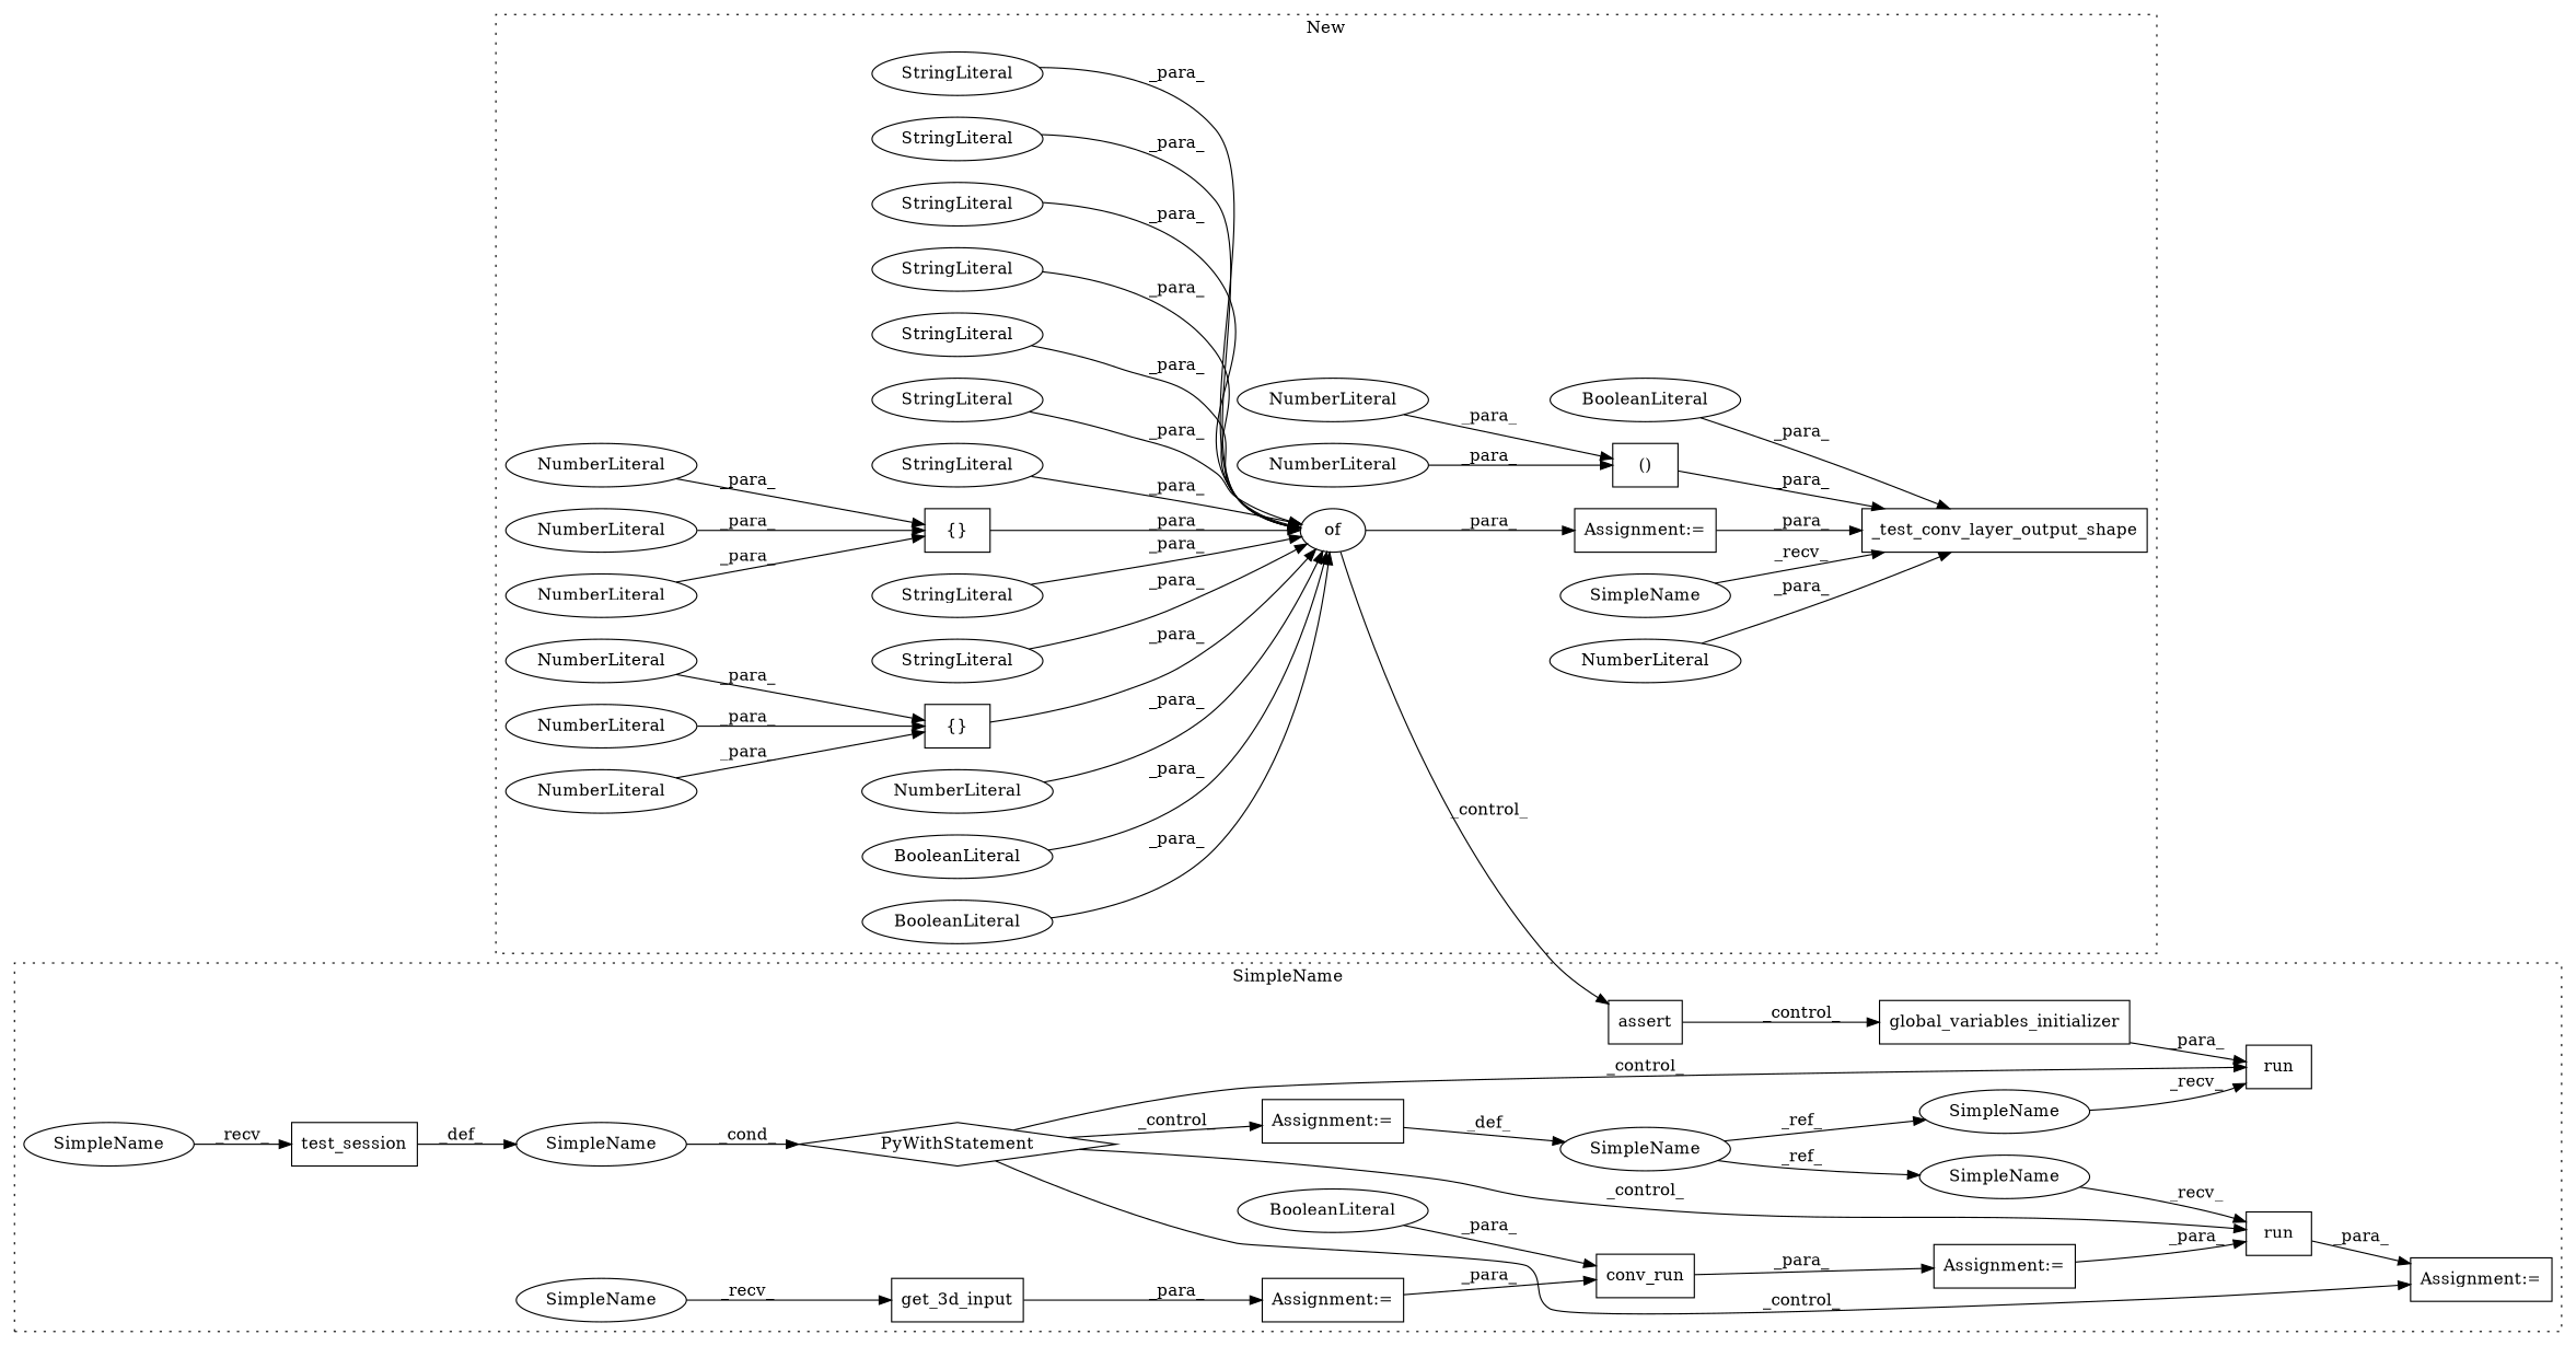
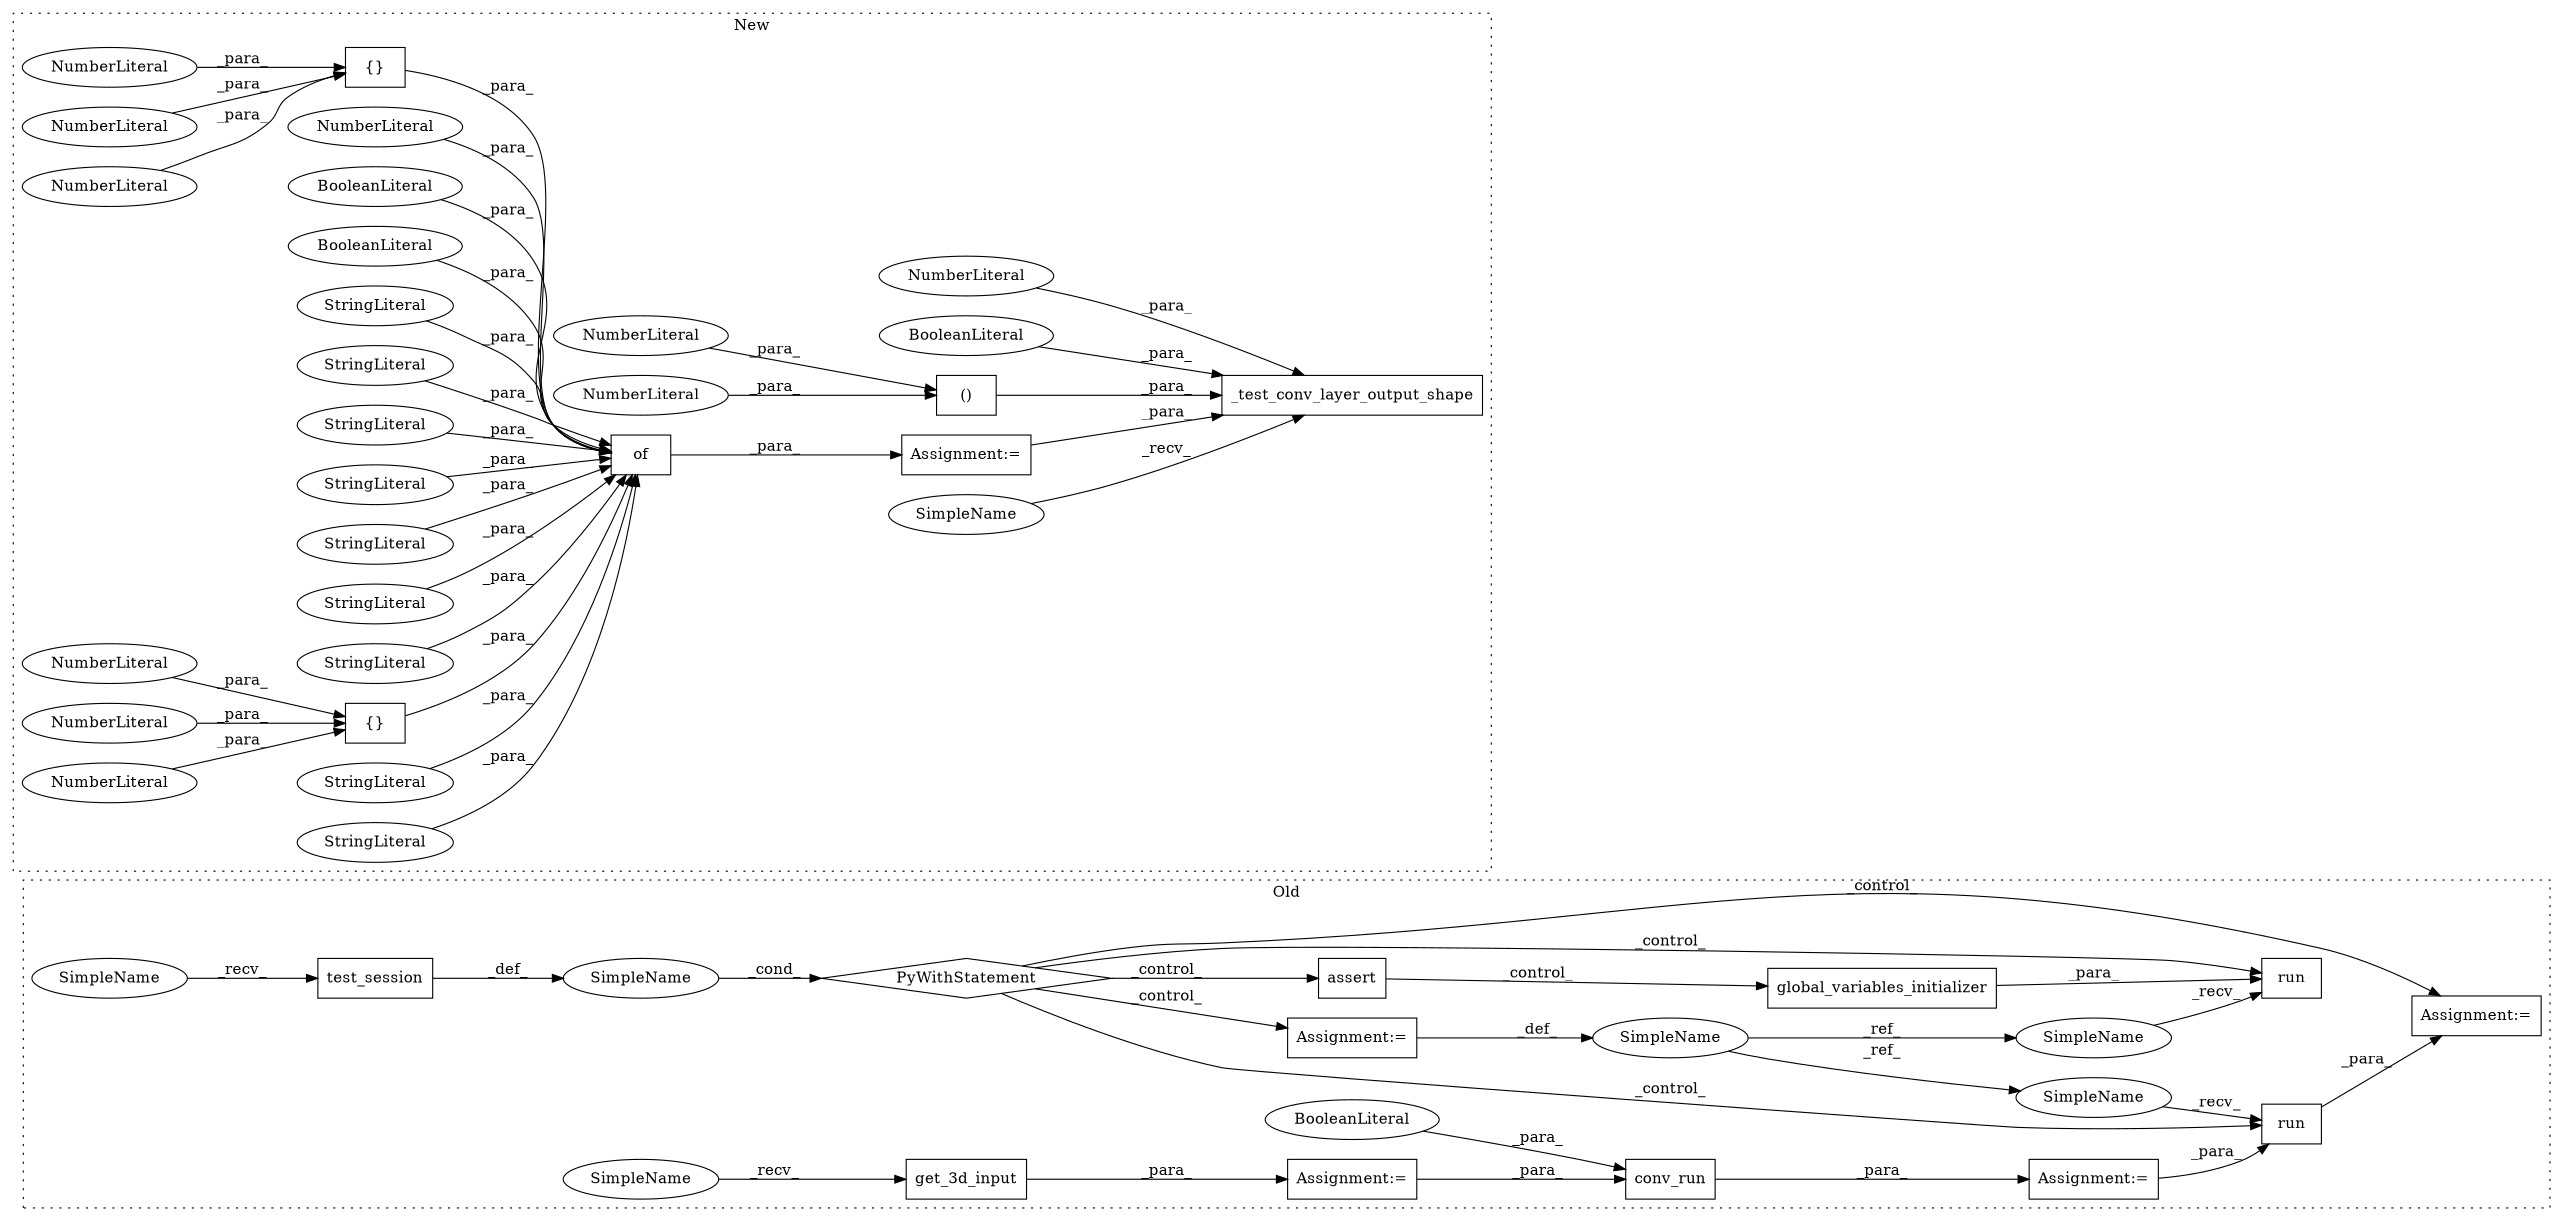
  digraph {
    rankdir=LR
    node [a=34 l=1 s=7168 shape=ellipse]
    n1 [a=32 l=14 label=get_3d_input s=6941 shape=box]
    n2 [a=32 l="9,1" label=conv_run s="7075,7097" shape=box]
    n3 [a=9 l=4 label=BooleanLiteral s=7089]
    n4 [a=32 l=14 label=test_session s=7140 shape=box]
    n5 [a=32 l=30 label=global_variables_initializer s=7200 shape=box]
    n6 [a=42 label=SimpleName l="" s=""]
    n7 [a=104 l="10,2" label=PyWithStatement s="7125,7154" shape=diamond]
    n8 [a=32 l="22,1" label=assert s="7281,7378" shape=box]
    n9 [a=32 l="4,1" label=run s="7185,7230" shape=box]
    n10 [a=7 label="Assignment:=" s=7245 shape=box]
    n11 [a=32 l="4,1" label=run s="7251,7267" shape=box]
    n12 [a=42 l=4 label=SimpleName]
    n13 [a=7 l=4 label="Assignment:=" shape=box]
    n14 [a=7 label="Assignment:=" s=6935 shape=box]
    n15 [a=7 label="Assignment:=" s=7074 shape=box]
    n16 [a=42 l=4 label=SimpleName s=7135]
    n17 [a=42 l=4 label=SimpleName s=6936]
    n18 [a=42 l=4 label=SimpleName s=7246]
    n19 [a=42 l=4 label=SimpleName s=7180]
    n20 [a=32 l="30,1" label=_test_conv_layer_output_shape s="7389,7506" shape=box]
    n21 [a=106 l=58 label="()" s=7438 shape=box]
    n22 [label=NumberLiteral s=7419]
    n23 [a=4 l="1,1" label="{}" s="7224,7230" shape=box]
    n24 [label=NumberLiteral s=7227]
    n25 [label=NumberLiteral s=7225]
    n26 [label=NumberLiteral s=7229]
-   n27 [a=32 l="3,1" label=of s="7179,7377"]
+   n27 [a=32 l="3,1" label=of s="7179,7377" shape=box]
    n28 [l=2 label=NumberLiteral s=7198]
    n29 [a=9 l=5 label=BooleanLiteral s=7270]
    n30 [a=9 l=4 label=BooleanLiteral s=7286]
    n31 [a=9 l=4 label=BooleanLiteral s=7498]
    n32 [a=45 l=9 label=StringLiteral s=7276]
    n33 [a=45 l=11 label=StringLiteral s=7258]
    n34 [a=45 l=15 label=StringLiteral s=7291]
    n35 [a=45 l=11 label=StringLiteral s=7340]
    n36 [a=45 l=7 label=StringLiteral s=7352]
    n37 [a=45 l=9 label=StringLiteral s=7360]
    n38 [a=45 l=13 label=StringLiteral s=7201]
    n39 [a=7 label="Assignment:=" s=7174 shape=box]
    n40 [a=4 l="1,1" label="{}" s="7250,7256" shape=box]
    n41 [l=2 label=NumberLiteral s=7494]
    n42 [label=NumberLiteral s=7251]
    n43 [label=NumberLiteral s=7253]
    n44 [label=NumberLiteral s=7255]
    n45 [label=NumberLiteral s=7466]
    n46 [a=45 l=7 label=StringLiteral s=7370]
    n47 [a=45 l=15 label=StringLiteral s=7182]
    n48 [a=42 l=4 label=SimpleName s=7384]
    subgraph cluster_1 {
-     label=SimpleName
+     label=Old
      style=dotted
      n1
      n2
      n3
      n4
      n5
      n6
      n7
      n8
      n9
      n10
      n11
      n12
      n13
      n14
      n15
      n16
      n17
      n18
      n19
    }
    subgraph cluster_2 {
      label=New
      style=dotted
      n20
      n21
      n22
      n23
      n24
      n25
      n26
      n27
      n28
      n29
      n30
      n31
      n32
      n33
      n34
      n35
      n36
      n37
      n38
      n39
      n40
      n41
      n42
      n43
      n44
      n45
      n46
      n47
      n48
    }
    n1 -> n14 [label=_para_]
    n2 -> n15 [label=_para_]
    n3 -> n2 [label=_para_]
    n4 -> n6 [label=_def_]
    n5 -> n9 [label=_para_]
    n6 -> n7 [label=_cond_]
-   n27 -> n8 [label=_control_]
+   n7 -> n8 [label=_control_]
    n7 -> n9 [label=_control_]
    n7 -> n10 [label=_control_]
    n7 -> n11 [label=_control_]
    n7 -> n13 [label=_control_]
    n8 -> n5 [label=_control_]
    n11 -> n10 [label=_para_]
    n12 -> n18 [label=_ref_]
    n12 -> n19 [label=_ref_]
    n13 -> n12 [label=_def_]
    n14 -> n2 [label=_para_]
    n15 -> n11 [label=_para_]
    n16 -> n4 [label=_recv_]
    n17 -> n1 [label=_recv_]
    n18 -> n11 [label=_recv_]
    n19 -> n9 [label=_recv_]
    n21 -> n20 [label=_para_]
    n22 -> n20 [label=_para_]
    n23 -> n27 [label=_para_]
    n24 -> n23 [label=_para_]
    n25 -> n23 [label=_para_]
    n26 -> n23 [label=_para_]
    n27 -> n39 [label=_para_]
    n28 -> n27 [label=_para_]
    n29 -> n27 [label=_para_]
    n30 -> n27 [label=_para_]
    n31 -> n20 [label=_para_]
    n32 -> n27 [label=_para_]
    n33 -> n27 [label=_para_]
    n34 -> n27 [label=_para_]
    n35 -> n27 [label=_para_]
    n36 -> n27 [label=_para_]
    n37 -> n27 [label=_para_]
    n38 -> n27 [label=_para_]
    n39 -> n20 [label=_para_]
    n40 -> n27 [label=_para_]
    n41 -> n21 [label=_para_]
    n42 -> n40 [label=_para_]
    n43 -> n40 [label=_para_]
    n44 -> n40 [label=_para_]
    n45 -> n21 [label=_para_]
    n46 -> n27 [label=_para_]
    n47 -> n27 [label=_para_]
    n48 -> n20 [label=_recv_]
  }
